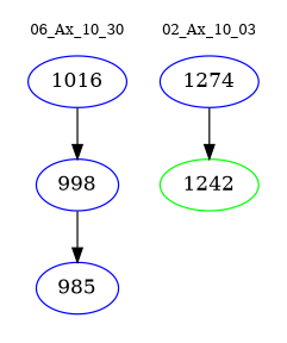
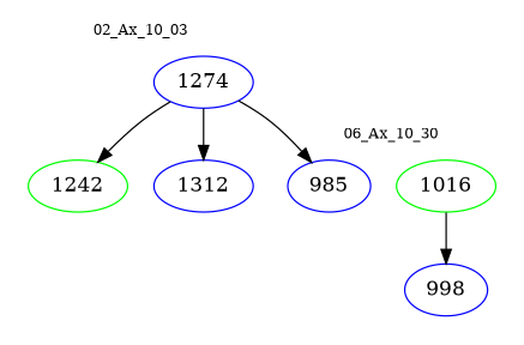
  digraph {
    node [color=blue]
    edge [color=black]
    n1 [label=998]
-   n2 [label=1016]
+   n2 [color=green label=1016]
    n3 [label=985]
    n4 [label=1274]
    n5 [color=green label=1242]
+   n6 [label=1312]
    subgraph cluster_1 {
      color=white
      fontsize=10
      label="06_Ax_10_30"
      n1
      n2
      n3
    }
    subgraph cluster_2 {
      color=white
      fontsize=10
      label="02_Ax_10_03"
      n4
      n5
+     n6
    }
-   n1 -> n3
+   n4 -> n3
    n2 -> n1
    n4 -> n5
+   n4 -> n6
  }
